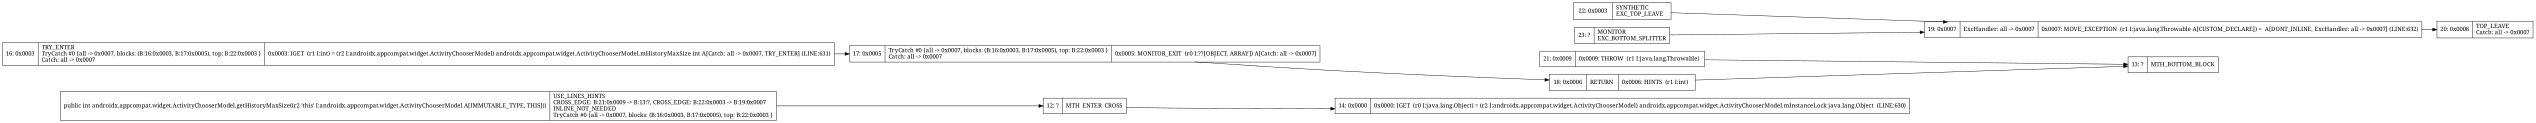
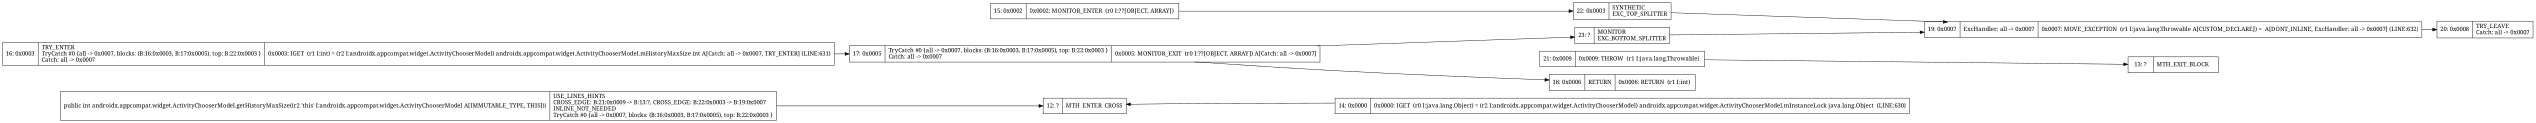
  digraph {
    fontname="Noto Serif"
    rankdir=LR
    node [fontname="Noto Serif" shape=record]
    edge [fontname="Noto Serif"]
    n1 [label="{12\:\ ?|MTH_ENTER_CROSS\l}"]
    n2 [label="{14\:\ 0x0000|0x0000: IGET  (r0 I:java.lang.Object) = (r2 I:androidx.appcompat.widget.ActivityChooserModel) androidx.appcompat.widget.ActivityChooserModel.mInstanceLock java.lang.Object  (LINE:630)\l}"]
-   n4 [label="{22\:\ 0x0003|SYNTHETIC\lEXC_TOP_LEAVE\l}"]
+   n3 [label="{15\:\ 0x0002|0x0002: MONITOR_ENTER  (r0 I:??[OBJECT, ARRAY]) \l}"]
+   n4 [label="{22\:\ 0x0003|SYNTHETIC\lEXC_TOP_SPLITTER\l}"]
    n5 [label="{19\:\ 0x0007|ExcHandler: all \-\> 0x0007\l|0x0007: MOVE_EXCEPTION  (r1 I:java.lang.Throwable A[CUSTOM_DECLARE]) =  A[DONT_INLINE, ExcHandler: all \-\> 0x0007] (LINE:632)\l}"]
    n6 [label="{16\:\ 0x0003|TRY_ENTER\lTryCatch #0 \{all \-\> 0x0007, blocks: (B:16:0x0003, B:17:0x0005), top: B:22:0x0003 \}\lCatch: all \-\> 0x0007\l|0x0003: IGET  (r1 I:int) = (r2 I:androidx.appcompat.widget.ActivityChooserModel) androidx.appcompat.widget.ActivityChooserModel.mHistoryMaxSize int A[Catch: all \-\> 0x0007, TRY_ENTER] (LINE:631)\l}"]
    n7 [label="{17\:\ 0x0005|TryCatch #0 \{all \-\> 0x0007, blocks: (B:16:0x0003, B:17:0x0005), top: B:22:0x0003 \}\lCatch: all \-\> 0x0007\l|0x0005: MONITOR_EXIT  (r0 I:??[OBJECT, ARRAY]) A[Catch: all \-\> 0x0007]\l}"]
-   n8 [label="{20\:\ 0x0008|TOP_LEAVE\lCatch: all \-\> 0x0007\l}"]
-   n9 [label="{18\:\ 0x0006|RETURN\l|0x0006: HINTS  (r1 I:int) \l}"]
+   n8 [label="{20\:\ 0x0008|TRY_LEAVE\lCatch: all \-\> 0x0007\l}"]
+   n9 [label="{18\:\ 0x0006|RETURN\l|0x0006: RETURN  (r1 I:int) \l}"]
    n10 [label="{23\:\ ?|MONITOR\lEXC_BOTTOM_SPLITTER\l}"]
-   n11 [label="{13\:\ ?|MTH_BOTTOM_BLOCK\l}"]
+   n11 [label="{13\:\ ?|MTH_EXIT_BLOCK\l}"]
    n12 [label="{21\:\ 0x0009|0x0009: THROW  (r1 I:java.lang.Throwable) \l}"]
    n13 [label="{public int androidx.appcompat.widget.ActivityChooserModel.getHistoryMaxSize((r2 'this' I:androidx.appcompat.widget.ActivityChooserModel A[IMMUTABLE_TYPE, THIS]))  | USE_LINES_HINTS\lCROSS_EDGE: B:21:0x0009 \-\> B:13:?, CROSS_EDGE: B:22:0x0003 \-\> B:19:0x0007\lINLINE_NOT_NEEDED\lTryCatch #0 \{all \-\> 0x0007, blocks: (B:16:0x0003, B:17:0x0005), top: B:22:0x0003 \}\l}"]
-   n1 -> n2
+   n2 -> n1
+   n3 -> n4
    n4 -> n5
    n5 -> n8
    n6 -> n7
    n7 -> n9
-   n9 -> n11
+   n7 -> n10
    n10 -> n5
    n12 -> n11
    n13 -> n1
  }
